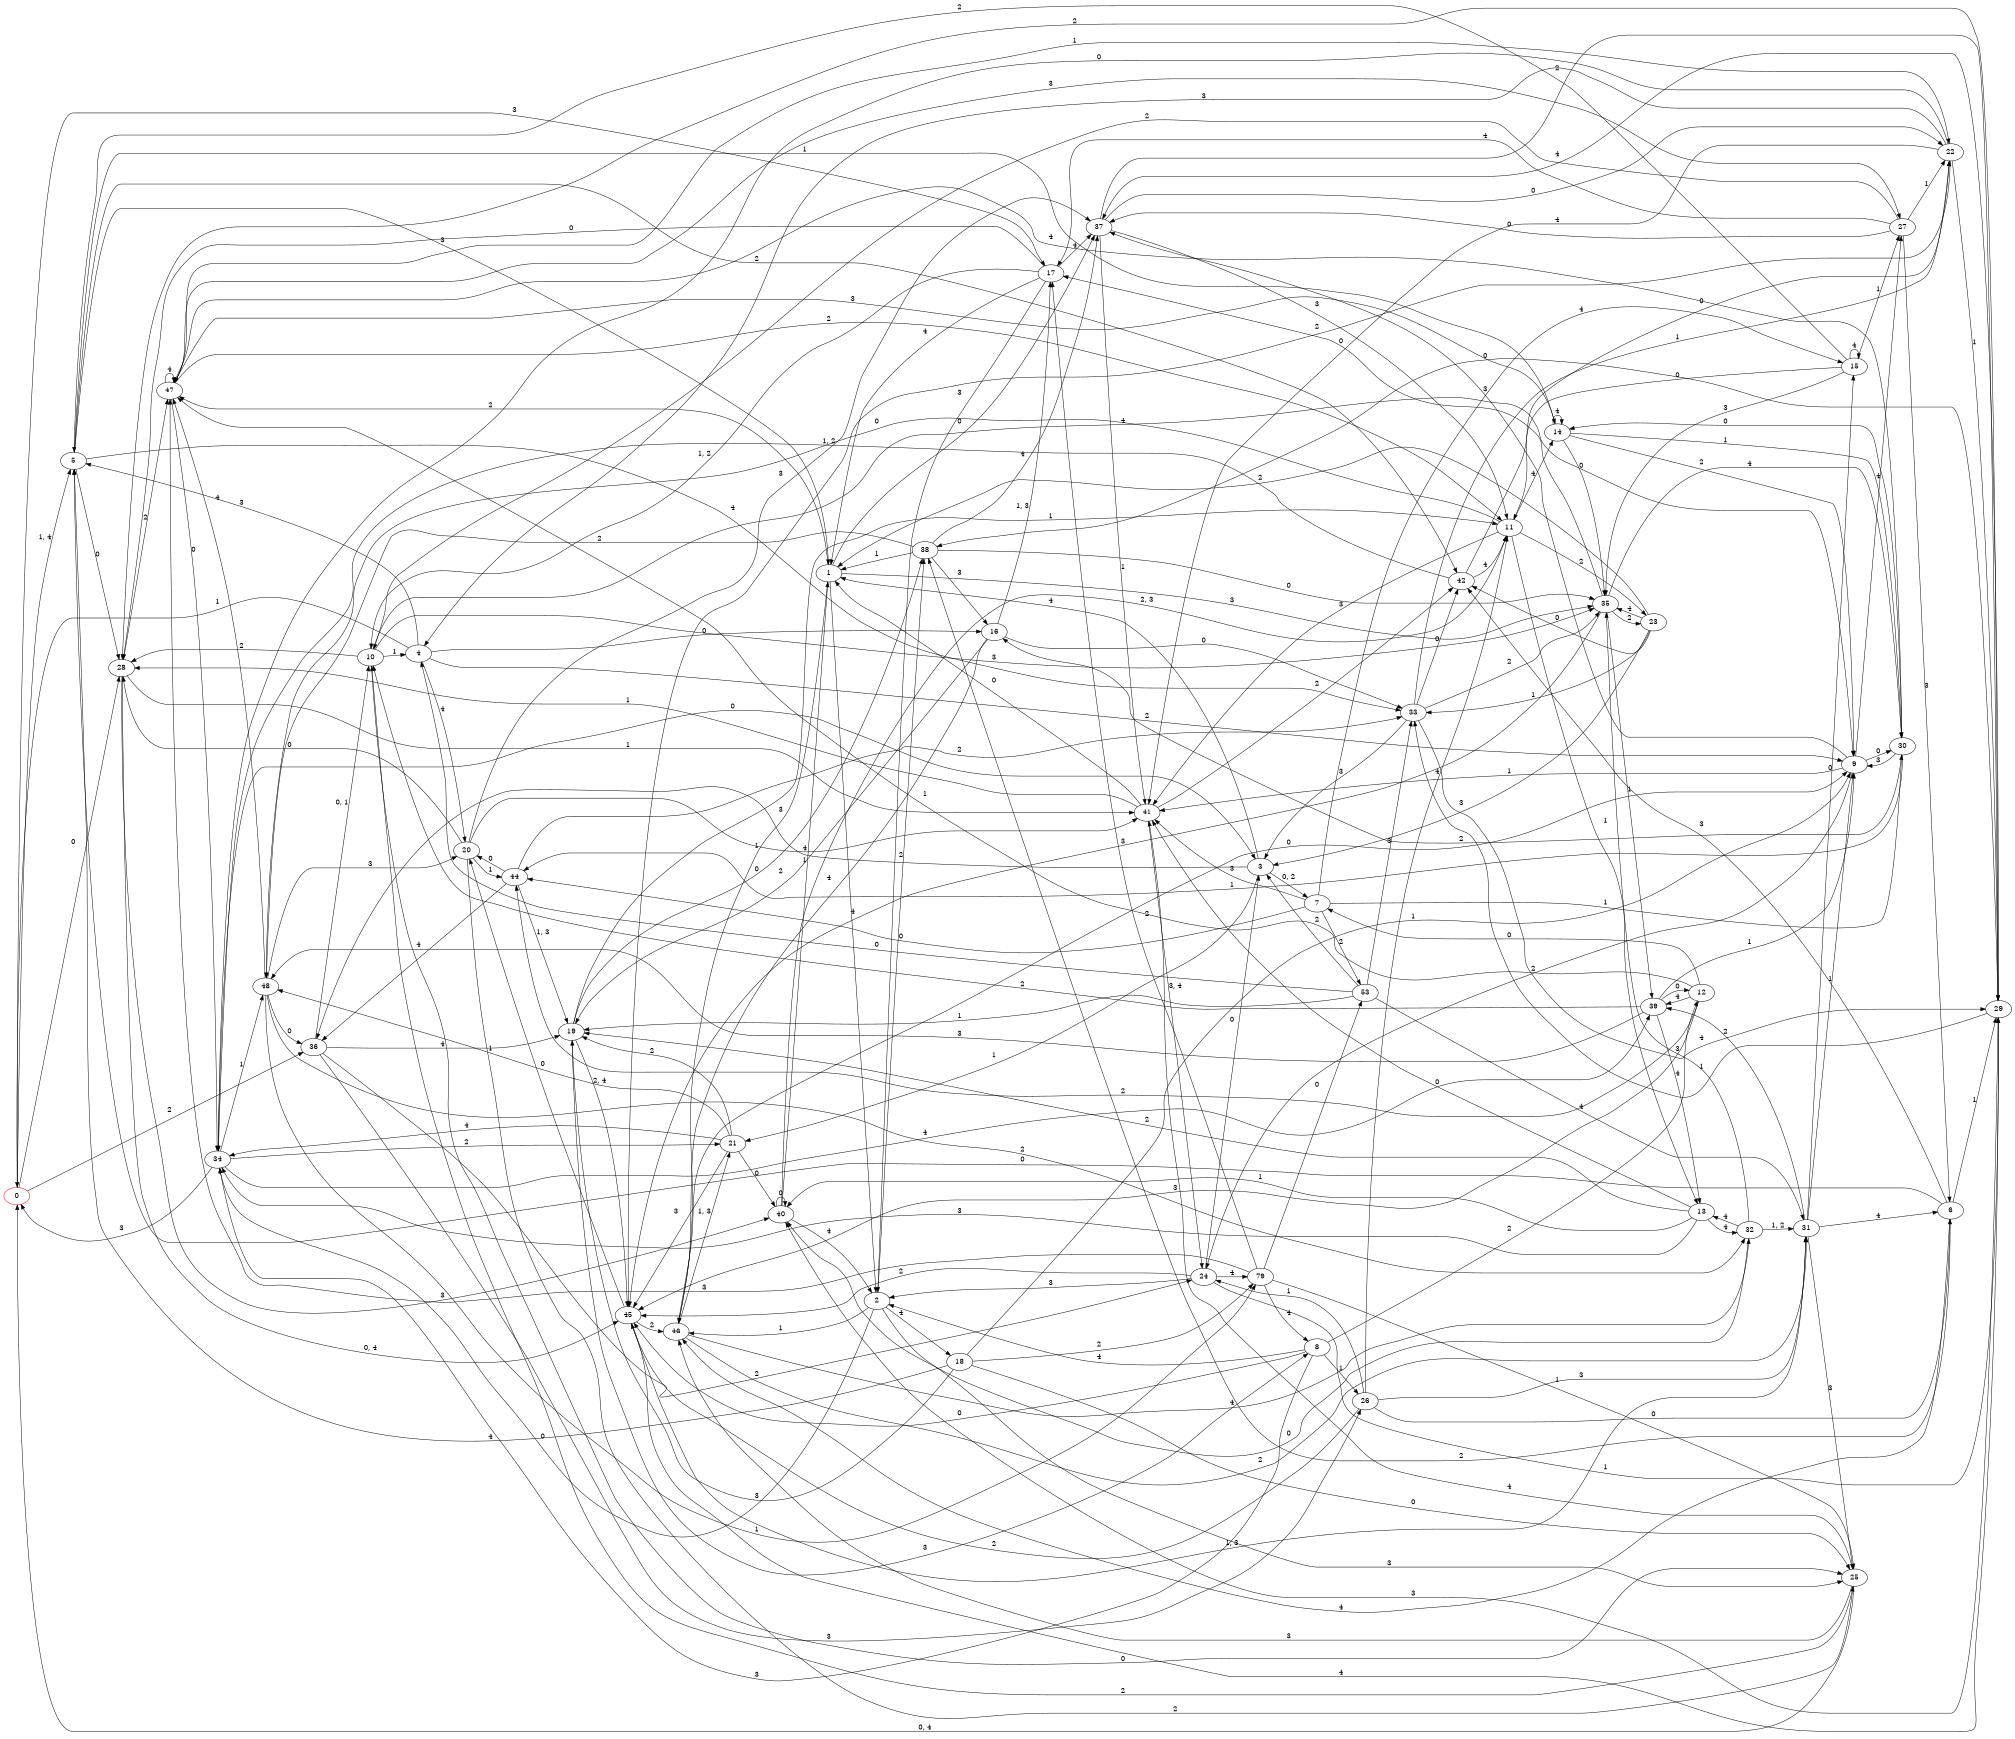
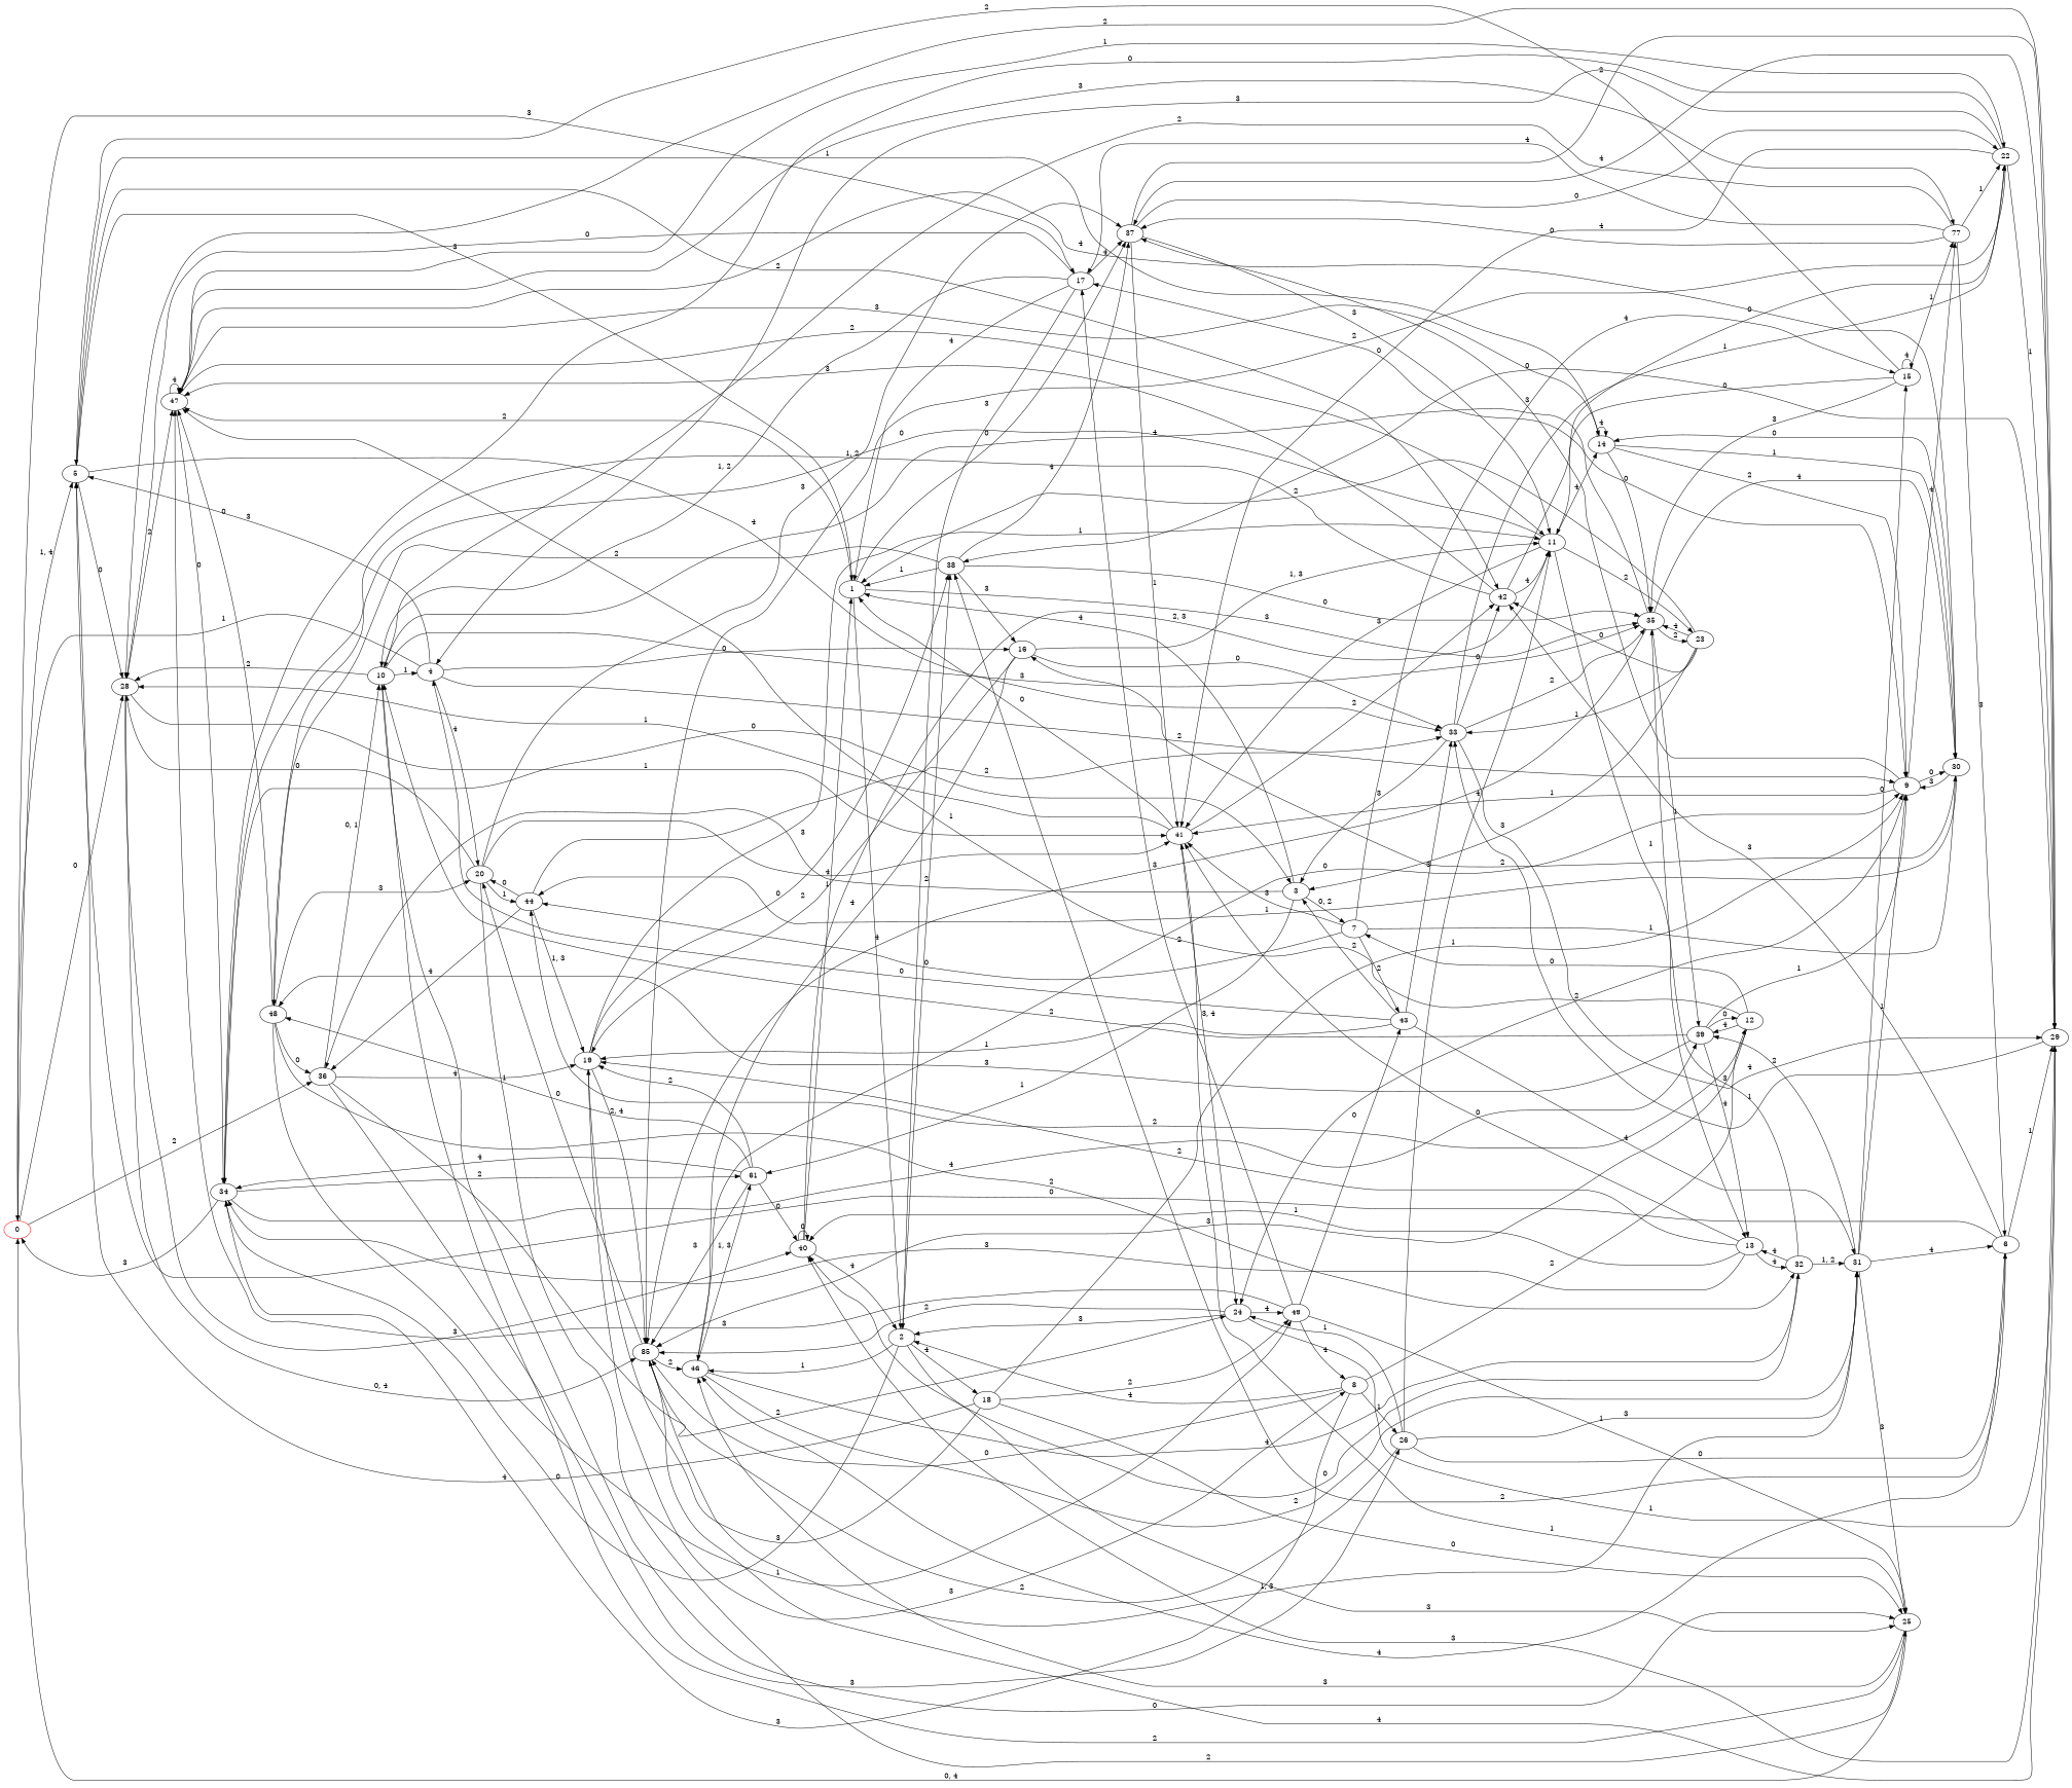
  digraph {
    rankdir=LR
    n1 [color=red label=0]
    n2 [label=5]
    n3 [label=17]
    n4 [label=28]
    n5 [label=36]
    n6 [label=1]
    n7 [label=14]
    n8 [label=33]
    n9 [label=42]
    n10 [label=2]
    n11 [label=37]
    n12 [label=10]
    n13 [label=47]
    n14 [label=41]
-   n15 [label=45]
+   n15 [label=85]
    n16 [label=40]
    n17 [label=26]
    n18 [label=24]
    n19 [label=19]
    n20 [label=35]
    n21 [label=46]
    n22 [label=18]
    n23 [label=25]
    n24 [label=34]
    n25 [label=38]
    n26 [label=30]
    n27 [label=23]
    n28 [label=39]
    n29 [label=29]
    n30 [label=11]
    n31 [label=22]
-   n32 [label=21]
+   n32 [label=61]
    n33 [label=9]
    n34 [label=32]
    n35 [label=31]
-   n36 [label=27]
-   n37 [label=79]
+   n36 [label=77]
+   n37 [label=49]
    n38 [label=3]
    n39 [label=48]
    n40 [label=16]
    n41 [label=7]
    n42 [label=15]
-   n43 [label=53]
+   n43 [label=43]
    n44 [label=44]
    n45 [label=4]
    n46 [label=20]
    n47 [label=6]
    n48 [label=8]
    n49 [label=12]
    n50 [label=13]
    n1 -> n2 [label="1, 4"]
    n1 -> n3 [label=3]
    n1 -> n4 [label=0]
    n1 -> n5 [label=2]
    n2 -> n4 [label=0]
    n2 -> n6 [label=3]
    n2 -> n7 [label=1]
    n2 -> n8 [label=4]
    n2 -> n9 [label=2]
    n3 -> n4 [label=0]
    n3 -> n6 [label=4]
    n3 -> n10 [label=3]
    n3 -> n11 [label=4]
    n3 -> n12 [label="1, 2"]
    n4 -> n13 [label=2]
    n4 -> n14 [label=1]
    n4 -> n15 [label="0, 4"]
    n4 -> n16 [label=3]
    n5 -> n12 [label="0, 1"]
    n5 -> n17 [label=3]
    n5 -> n18 [label=2]
    n5 -> n19 [label=4]
    n6 -> n10 [label=4]
    n6 -> n11 [label=0]
    n6 -> n13 [label=2]
    n6 -> n20 [label=3]
-   n6 -> n21 [label=1]
    n7 -> n7 [label=4]
    n7 -> n13 [label=3]
    n7 -> n20 [label=0]
    n7 -> n26 [label=1]
    n7 -> n33 [label=2]
    n8 -> n9 [label=0]
    n8 -> n20 [label=2]
    n8 -> n29 [label=4]
    n8 -> n31 [label=1]
    n8 -> n38 [label=3]
+   n9 -> n13 [label=3]
    n9 -> n24 [label="1, 2"]
    n9 -> n30 [label=4]
    n9 -> n31 [label=0]
    n10 -> n21 [label=1]
    n10 -> n22 [label=4]
    n10 -> n23 [label=3]
    n10 -> n24 [label=0]
    n10 -> n25 [label=2]
    n11 -> n14 [label=1]
    n11 -> n29 [label=2]
    n11 -> n30 [label=3]
    n11 -> n31 [label=0]
    n12 -> n4 [label=2]
    n12 -> n20 [label=3]
    n12 -> n23 [label=0]
    n12 -> n33 [label=4]
    n12 -> n45 [label=1]
    n13 -> n13 [label=4]
    n13 -> n24 [label=0]
    n13 -> n30 [label=2]
    n13 -> n31 [label=1]
    n13 -> n36 [label=3]
    n14 -> n4 [label=1]
    n14 -> n6 [label=0]
    n14 -> n9 [label=2]
    n14 -> n18 [label="3, 4"]
    n15 -> n21 [label=2]
    n15 -> n29 [label=4]
    n15 -> n35 [label="1, 3"]
    n15 -> n46 [label=0]
    n16 -> n6 [label=1]
    n16 -> n10 [label=4]
    n16 -> n16 [label=0]
    n16 -> n30 [label="2, 3"]
    n17 -> n15 [label=2]
    n17 -> n18 [label=1]
    n17 -> n30 [label=4]
    n17 -> n35 [label=3]
    n17 -> n47 [label=0]
    n18 -> n10 [label=3]
    n18 -> n15 [label=2]
    n18 -> n29 [label=1]
    n18 -> n37 [label=4]
-   n18 -> n38 [label=0]
    n19 -> n15 [label="2, 4"]
    n19 -> n25 [label=0]
    n19 -> n30 [label=1]
    n19 -> n48 [label=3]
    n20 -> n3 [label=0]
    n20 -> n15 [label=3]
    n20 -> n26 [label=4]
    n20 -> n27 [label=2]
    n20 -> n28 [label=1]
    n21 -> n32 [label="1, 3"]
    n21 -> n33 [label=0]
    n21 -> n34 [label=4]
    n21 -> n35 [label=2]
    n22 -> n2 [label=4]
    n22 -> n19 [label=3]
    n22 -> n23 [label=0]
    n22 -> n33 [label=1]
    n22 -> n37 [label=2]
    n23 -> n1 [label="0, 4"]
    n23 -> n12 [label=2]
-   n23 -> n14 [label=4]
+   n23 -> n14 [label=1]
    n23 -> n21 [label=3]
    n24 -> n1 [label=3]
    n24 -> n28 [label=4]
    n24 -> n32 [label=2]
    n24 -> n38 [label=0]
-   n24 -> n39 [label=1]
    n25 -> n6 [label=1]
    n25 -> n11 [label=4]
    n25 -> n20 [label=0]
    n25 -> n39 [label=2]
    n25 -> n40 [label=3]
    n26 -> n7 [label=0]
    n26 -> n13 [label=4]
    n26 -> n33 [label=3]
    n26 -> n40 [label=2]
    n26 -> n44 [label=1]
    n27 -> n6 [label=2]
    n27 -> n8 [label=1]
    n27 -> n9 [label=0]
    n27 -> n20 [label=4]
    n27 -> n38 [label=3]
    n28 -> n12 [label=2]
    n28 -> n33 [label=1]
    n28 -> n39 [label=3]
    n28 -> n49 [label=0]
    n28 -> n50 [label=4]
    n29 -> n4 [label=2]
    n29 -> n8 [label=1]
    n29 -> n11 [label=4]
    n29 -> n16 [label=3]
    n29 -> n25 [label=0]
    n30 -> n7 [label=4]
    n30 -> n14 [label=3]
    n30 -> n27 [label=2]
    n30 -> n39 [label=0]
    n30 -> n50 [label=1]
    n31 -> n14 [label=4]
    n31 -> n15 [label=2]
    n31 -> n24 [label=0]
    n31 -> n29 [label=1]
    n31 -> n45 [label=3]
    n32 -> n15 [label=3]
    n32 -> n16 [label=0]
    n32 -> n19 [label=2]
    n32 -> n24 [label=4]
    n32 -> n39 [label=1]
    n33 -> n11 [label=3]
    n33 -> n14 [label=1]
    n33 -> n18 [label=2]
    n33 -> n26 [label=0]
    n33 -> n36 [label=4]
    n34 -> n16 [label=0]
    n34 -> n20 [label=3]
    n34 -> n35 [label="1, 2"]
    n34 -> n50 [label=4]
    n35 -> n23 [label=3]
    n35 -> n28 [label=2]
    n35 -> n33 [label=1]
    n35 -> n42 [label=0]
    n35 -> n47 [label=4]
    n36 -> n3 [label=4]
    n36 -> n11 [label=0]
    n36 -> n12 [label=2]
    n36 -> n31 [label=1]
    n36 -> n47 [label=3]
    n37 -> n3 [label=2]
    n37 -> n13 [label=3]
    n37 -> n23 [label=1]
    n37 -> n43 [label=0]
    n37 -> n48 [label=4]
    n38 -> n5 [label=3]
    n38 -> n6 [label=4]
    n38 -> n32 [label=1]
    n38 -> n41 [label="0, 2"]
    n39 -> n5 [label=0]
-   n39 -> n13 [label=4]
+   n39 -> n13 [label=0]
    n39 -> n34 [label=2]
    n39 -> n37 [label=1]
    n39 -> n46 [label=3]
    n40 -> n8 [label=0]
    n40 -> n19 [label=2]
    n40 -> n21 [label=4]
-   n40 -> n3 [label="1, 3"]
+   n40 -> n30 [label="1, 3"]
    n41 -> n14 [label=3]
    n41 -> n26 [label=1]
    n41 -> n42 [label=4]
    n41 -> n43 [label=2]
    n41 -> n44 [label=0]
    n42 -> n2 [label=2]
    n42 -> n20 [label=3]
    n42 -> n30 [label=0]
    n42 -> n36 [label=1]
    n42 -> n42 [label=4]
    n43 -> n8 [label=3]
    n43 -> n19 [label=1]
    n43 -> n35 [label=4]
    n43 -> n38 [label=2]
    n43 -> n45 [label=0]
    n44 -> n5 [label=4]
    n44 -> n8 [label=2]
    n44 -> n19 [label="1, 3"]
    n44 -> n46 [label=0]
    n45 -> n1 [label=1]
    n45 -> n2 [label=3]
    n45 -> n33 [label=2]
    n45 -> n40 [label=0]
    n45 -> n46 [label=4]
    n46 -> n4 [label=0]
    n46 -> n11 [label=3]
    n46 -> n14 [label=4]
    n46 -> n23 [label=2]
    n46 -> n44 [label=1]
    n47 -> n2 [label=0]
    n47 -> n9 [label=3]
    n47 -> n21 [label=4]
    n47 -> n25 [label=2]
    n47 -> n29 [label=1]
    n48 -> n10 [label=4]
    n48 -> n15 [label=0]
    n48 -> n17 [label=1]
    n48 -> n24 [label=3]
    n48 -> n49 [label=2]
    n49 -> n13 [label=1]
    n49 -> n15 [label=3]
    n49 -> n28 [label=4]
    n49 -> n41 [label=0]
    n49 -> n44 [label=2]
    n50 -> n14 [label=0]
    n50 -> n16 [label=1]
    n50 -> n19 [label=2]
    n50 -> n24 [label=3]
    n50 -> n34 [label=4]
  }
